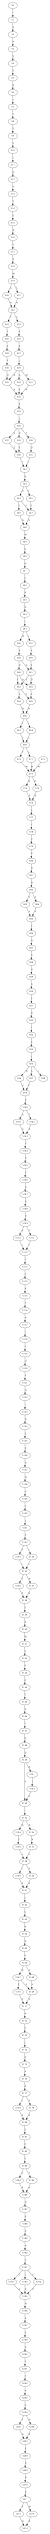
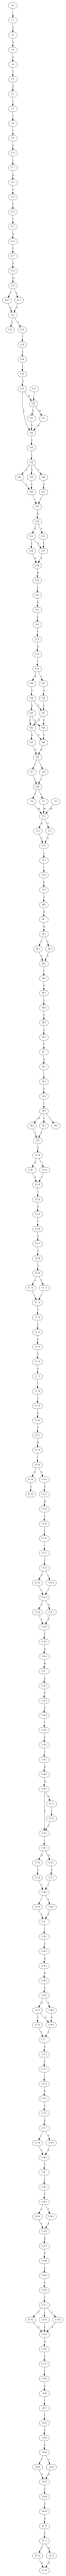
  strict digraph {
    fontname="Open Sans"
    node [fontname="Open Sans"]
    edge [fontname="Open Sans"]
    S0
    S1
    S2
    S3
    S4
    S5
    S6
    S7
    S8
    S9
    S10
    S11
    S12
    S13
    S14
    S15
    S16
    S17
    S18
    S19
    S20
    S21
    S22
    S23
    S24
-   S25
    S26
    S27
    S28
    S29
    S30
    S31
    S32
    S33
    S34
    S35
    S36
    S37
    S38
    S39
    S40
    S41
    S42
    S43
    S44
    S45
    S46
    S47
    S48
    S49
    S50
    S51
    S52
    S53
    S54
    S55
    S56
    S57
    S58
    S59
    S60
    S61
    S62
    S63
    S64
    S65
    S66
    S67
    S68
    S69
    S70
    S71
    S73
    S72
    S74
    S75
    S76
    S77
    S78
    S79
    S80
    S81
    S82
    S83
    S84
    S85
    S86
    S87
    S88
    S89
    S90
    S91
    S92
    S93
    S94
    S95
    S96
    S97
    S98
    S99
    S100
    S101
    S102
    S103
    S104
    S105
    S106
    S107
    S108
    S109
    S110
    S111
    S112
    S113
    S114
    S115
    S116
    S117
    S118
    S119
    S120
    S121
    S122
    S123
    S124
    S125
    S126
    S127
    S128
    S129
    S130
    S131
    S132
    S133
    S134
    S135
    S136
    S137
    S138
    S139
    S140
    S141
    S142
    S143
    S144
    S145
    S146
    S147
    S148
    S149
    S150
    S151
    S152
    S153
    S154
    S155
    S156
    S157
    S158
    S159
    S160
    S161
    S162
    S163
    S164
    S165
    S166
    S167
    S168
    S169
    S170
    S171
    S172
    S173
    S174
    S175
    S176
    S177
    S178
    S179
    S180
    S181
    S182
    S183
    S184
    S185
    S186
    S187
    S188
    S189
    S190
    S191
    S192
    S193
    S194
    S195
    S196
    S197
    S199
    S200
    S201
    S202
    S203
    S204
    S205
    S206
    S207
    S208
    S209
    S210
    S211
    S212
    S213
    S214
    S0 -> S1 [label=I]
    S1 -> S2 [label=A]
    S2 -> S3 [label=A]
    S3 -> S4 [label=V]
    S4 -> S5 [label=S]
    S5 -> S6 [label=R]
    S6 -> S7 [label=L]
    S7 -> S8 [label=T]
    S8 -> S9 [label=F]
    S9 -> S10 [label=S]
    S10 -> S11 [label=L]
    S11 -> S12 [label=G]
    S12 -> S13 [label=V]
    S13 -> S14 [label=V]
    S14 -> S15 [label=S]
    S15 -> S16 [label=R]
    S16 -> S17 [label=S]
    S17 -> S18 [label=K]
    S18 -> S19 [label=M]
    S19 -> S20 [label=A]
    S19 -> S21 [label=S]
    S20 -> S22 [label=A]
    S21 -> S22 [label=A]
    S22 -> S23 [label=S]
    S22 -> S24 [label=T]
-   S23 -> S25 [label=R]
    S24 -> S26 [label=T]
-   S25 -> S27 [label=R]
    S26 -> S28 [label=S]
    S27 -> S29 [label=L]
    S28 -> S30 [label=F]
    S29 -> S31 [label=M]
-   S29 -> S32 [label=H]
+   S32 -> S29 [label=H]
    S29 -> S33 [label=A]
    S30 -> S32 [label=H]
    S31 -> S34 [label=K]
    S32 -> S34 [label=K]
    S33 -> S34 [label=K]
    S34 -> S35 [label=E]
    S35 -> S36 [label=L]
    S36 -> S37 [label=E]
    S36 -> S38 [label=T]
    S36 -> S39 [label=D]
    S37 -> S40 [label=E]
    S38 -> S41 [label=D]
    S39 -> S40 [label=E]
    S40 -> S42 [label=I]
    S41 -> S42 [label=I]
    S42 -> S43 [label=R]
    S43 -> S44 [label=K]
    S43 -> S45 [label=T]
    S44 -> S46 [label=C]
    S44 -> S47 [label=S]
    S45 -> S47 [label=S]
    S46 -> S48 [label=G]
    S47 -> S48 [label=G]
    S48 -> S49 [label=M]
    S49 -> S50 [label=K]
    S50 -> S51 [label=N]
    S51 -> S52 [label=F]
    S52 -> S53 [label=R]
    S53 -> S54 [label=N]
    S54 -> S55 [label=I]
    S55 -> S56 [label=Q]
    S55 -> S57 [label=L]
    S56 -> S58 [label=V]
    S57 -> S59 [label=A]
    S58 -> S60 [label=D]
    S58 -> S61 [label=E]
    S59 -> S61 [label=E]
    S60 -> S62 [label=E]
    S60 -> S63 [label=D]
    S61 -> S62 [label=E]
    S61 -> S63 [label=D]
    S62 -> S64 [label=A]
    S62 -> S65 [label=S]
    S63 -> S65 [label=S]
    S64 -> S66 [label=N]
    S65 -> S66 [label=N]
    S66 -> S67 [label=L]
    S66 -> S68 [label=I]
    S67 -> S69 [label=L]
    S68 -> S69 [label=L]
    S69 -> S70 [label=T]
    S69 -> S71 [label=L]
    S70 -> S73 [label=W]
    S71 -> S73 [label=W]
    S73 -> S74 [label=Q]
    S73 -> S75 [label=H]
    S72 -> S73 [label=W]
    S74 -> S76 [label=G]
    S75 -> S76 [label=G]
    S76 -> S77 [label=L]
    S77 -> S78 [label=I]
    S78 -> S79 [label=V]
    S79 -> S80 [label=P]
    S80 -> S81 [label=D]
    S81 -> S82 [label=N]
    S82 -> S83 [label=P]
    S82 -> S84 [label=A]
    S83 -> S85 [label=P]
    S84 -> S85 [label=P]
    S85 -> S86 [label=Y]
    S86 -> S87 [label=D]
    S87 -> S88 [label=K]
    S88 -> S89 [label=G]
    S89 -> S90 [label=A]
    S90 -> S91 [label=F]
    S91 -> S92 [label=R]
    S92 -> S93 [label=I]
    S93 -> S94 [label=E]
    S94 -> S95 [label=I]
    S95 -> S96 [label=N]
    S95 -> S97 [label=S]
    S95 -> S98 [label=I]
    S96 -> S99 [label=F]
    S97 -> S99 [label=F]
    S99 -> S100 [label=P]
    S100 -> S101 [label=A]
    S100 -> S102 [label=T]
    S101 -> S103 [label=E]
    S102 -> S103 [label=E]
    S103 -> S104 [label=Y]
    S104 -> S105 [label=P]
    S105 -> S106 [label=F]
    S106 -> S107 [label=K]
    S107 -> S108 [label=P]
    S108 -> S109 [label=P]
    S109 -> S110 [label=K]
    S109 -> S111 [label=T]
    S110 -> S112 [label=I]
    S111 -> S112 [label=I]
    S112 -> S113 [label=T]
    S113 -> S114 [label=F]
    S114 -> S115 [label=K]
    S115 -> S116 [label=T]
    S116 -> S117 [label=K]
    S117 -> S118 [label=I]
    S118 -> S119 [label=Y]
    S119 -> S120 [label=H]
    S120 -> S121 [label=P]
    S121 -> S122 [label=N]
    S122 -> S123 [label=I]
    S123 -> S124 [label=D]
    S124 -> S125 [label=E]
-   S125 -> S126 [label=K]
+   S123 -> S126 [label=K]
    S126 -> S127 [label=G]
    S127 -> S128 [label=Q]
    S128 -> S129 [label=V]
    S129 -> S130 [label=C]
    S130 -> S131 [label=L]
    S131 -> S132 [label=P]
    S132 -> S133 [label=V]
    S132 -> S134 [label=I]
    S133 -> S135 [label=I]
    S134 -> S135 [label=I]
    S135 -> S136 [label=S]
    S135 -> S137 [label=N]
    S136 -> S138 [label=A]
    S137 -> S138 [label=A]
    S138 -> S139 [label=E]
    S139 -> S140 [label=N]
    S140 -> S141 [label=W]
    S141 -> S142 [label=K]
    S142 -> S143 [label=P]
    S143 -> S144 [label=A]
    S144 -> S145 [label=T]
    S145 -> S146 [label=K]
    S146 -> S147 [label=T]
    S147 -> S148 [label=D]
    S148 -> S149 [label=Q]
    S149 -> S150 [label=V]
    S149 -> S151 [label=D]
    S150 -> S152 [label=I]
    S151 -> S153 [label=I]
    S152 -> S154 [label=Q]
    S152 -> S155 [label=N]
    S153 -> S150 [label=V]
    S154 -> S156 [label=S]
    S155 -> S157 [label=A]
    S156 -> S158 [label=L]
    S157 -> S158 [label=L]
    S158 -> S159 [label=I]
    S158 -> S160 [label=V]
    S159 -> S161 [label=A]
    S160 -> S161 [label=A]
    S161 -> S162 [label=L]
    S162 -> S163 [label=V]
    S163 -> S164 [label=N]
    S164 -> S165 [label=D]
    S165 -> S166 [label=P]
    S166 -> S167 [label=Q]
    S166 -> S168 [label=E]
    S167 -> S169 [label=P]
    S167 -> S170 [label=T]
    S168 -> S169 [label=P]
    S169 -> S171 [label=E]
    S170 -> S171 [label=E]
    S171 -> S172 [label=H]
    S172 -> S173 [label=P]
    S173 -> S174 [label=L]
    S174 -> S175 [label=R]
    S175 -> S176 [label=A]
    S176 -> S177 [label=D]
    S177 -> S178 [label=L]
    S177 -> S179 [label=V]
    S178 -> S180 [label=A]
    S179 -> S180 [label=A]
    S180 -> S181 [label=E]
    S181 -> S182 [label=E]
    S182 -> S183 [label=Y]
    S183 -> S184 [label=S]
    S183 -> S185 [label=T]
    S184 -> S186 [label=K]
    S185 -> S186 [label=K]
    S186 -> S187 [label=D]
    S187 -> S188 [label=R]
    S188 -> S189 [label=K]
    S189 -> S190 [label=K]
    S190 -> S191 [label=F]
    S191 -> S192 [label=C]
    S191 -> S193 [label=L]
    S191 -> S194 [label=F]
    S192 -> S195 [label=K]
    S193 -> S195 [label=K]
    S194 -> S195 [label=K]
    S195 -> S196 [label=N]
    S196 -> S197 [label=A]
    S197 -> S199 [label=E]
    S199 -> S200 [label=E]
    S200 -> S201 [label=F]
    S201 -> S202 [label=T]
    S202 -> S203 [label=K]
    S203 -> S204 [label=K]
    S204 -> S205 [label=Y]
    S204 -> S206 [label=H]
    S205 -> S207 [label=G]
    S206 -> S207 [label=G]
    S207 -> S208 [label=E]
    S208 -> S209 [label=K]
    S209 -> S210 [label=R]
    S210 -> S211 [label=P]
    S211 -> S212 [label=V]
    S211 -> S213 [label=M]
    S212 -> S214 [label=D]
    S213 -> S214 [label=D]
  }
